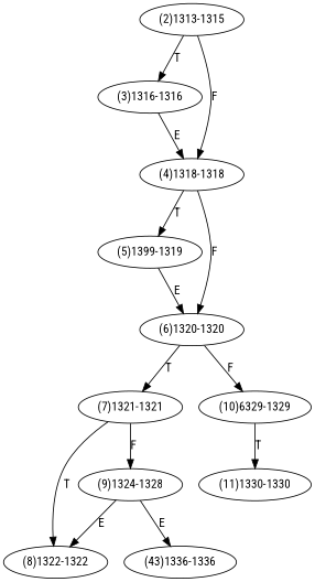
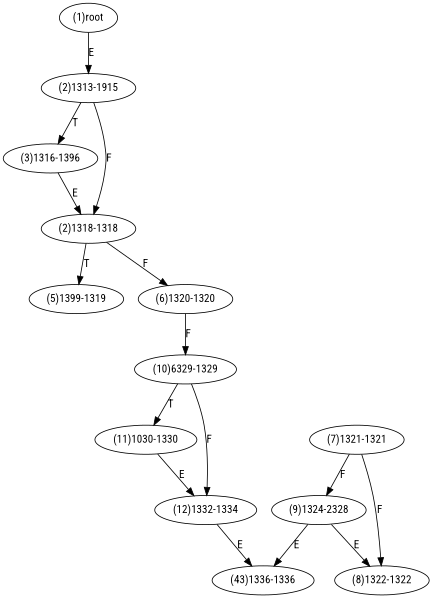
  digraph {
    fontname="Roboto Condensed"
    node [fontname="Roboto Condensed"]
    edge [fontname="Roboto Condensed"]
-   n2 [label="(2)1313-1315"]
-   n3 [label="(3)1316-1316"]
-   n4 [label="(4)1318-1318"]
+   n1 [label="(1)root"]
+   n2 [label="(2)1313-1915"]
+   n3 [label="(3)1316-1396"]
+   n4 [label="(2)1318-1318"]
    n5 [label="(5)1399-1319"]
    n6 [label="(6)1320-1320"]
    n7 [label="(7)1321-1321"]
    n8 [label="(10)6329-1329"]
    n9 [label="(8)1322-1322"]
-   n10 [label="(9)1324-1328"]
-   n11 [label="(11)1330-1330"]
+   n10 [label="(9)1324-2328"]
+   n11 [label="(11)1030-1330"]
+   n12 [label="(12)1332-1334"]
    n13 [label="(43)1336-1336"]
+   n1 -> n2 [label=E]
    n2 -> n3 [label=T]
    n2 -> n4 [label=F]
    n3 -> n4 [label=E]
    n4 -> n5 [label=T]
    n4 -> n6 [label=F]
-   n5 -> n6 [label=E]
-   n6 -> n7 [label=T]
    n6 -> n8 [label=F]
-   n7 -> n9 [label=T]
+   n7 -> n9 [label=F]
    n7 -> n10 [label=F]
    n8 -> n11 [label=T]
+   n8 -> n12 [label=F]
    n10 -> n9 [label=E]
    n10 -> n13 [label=E]
+   n11 -> n12 [label=E]
+   n12 -> n13 [label=E]
  }
